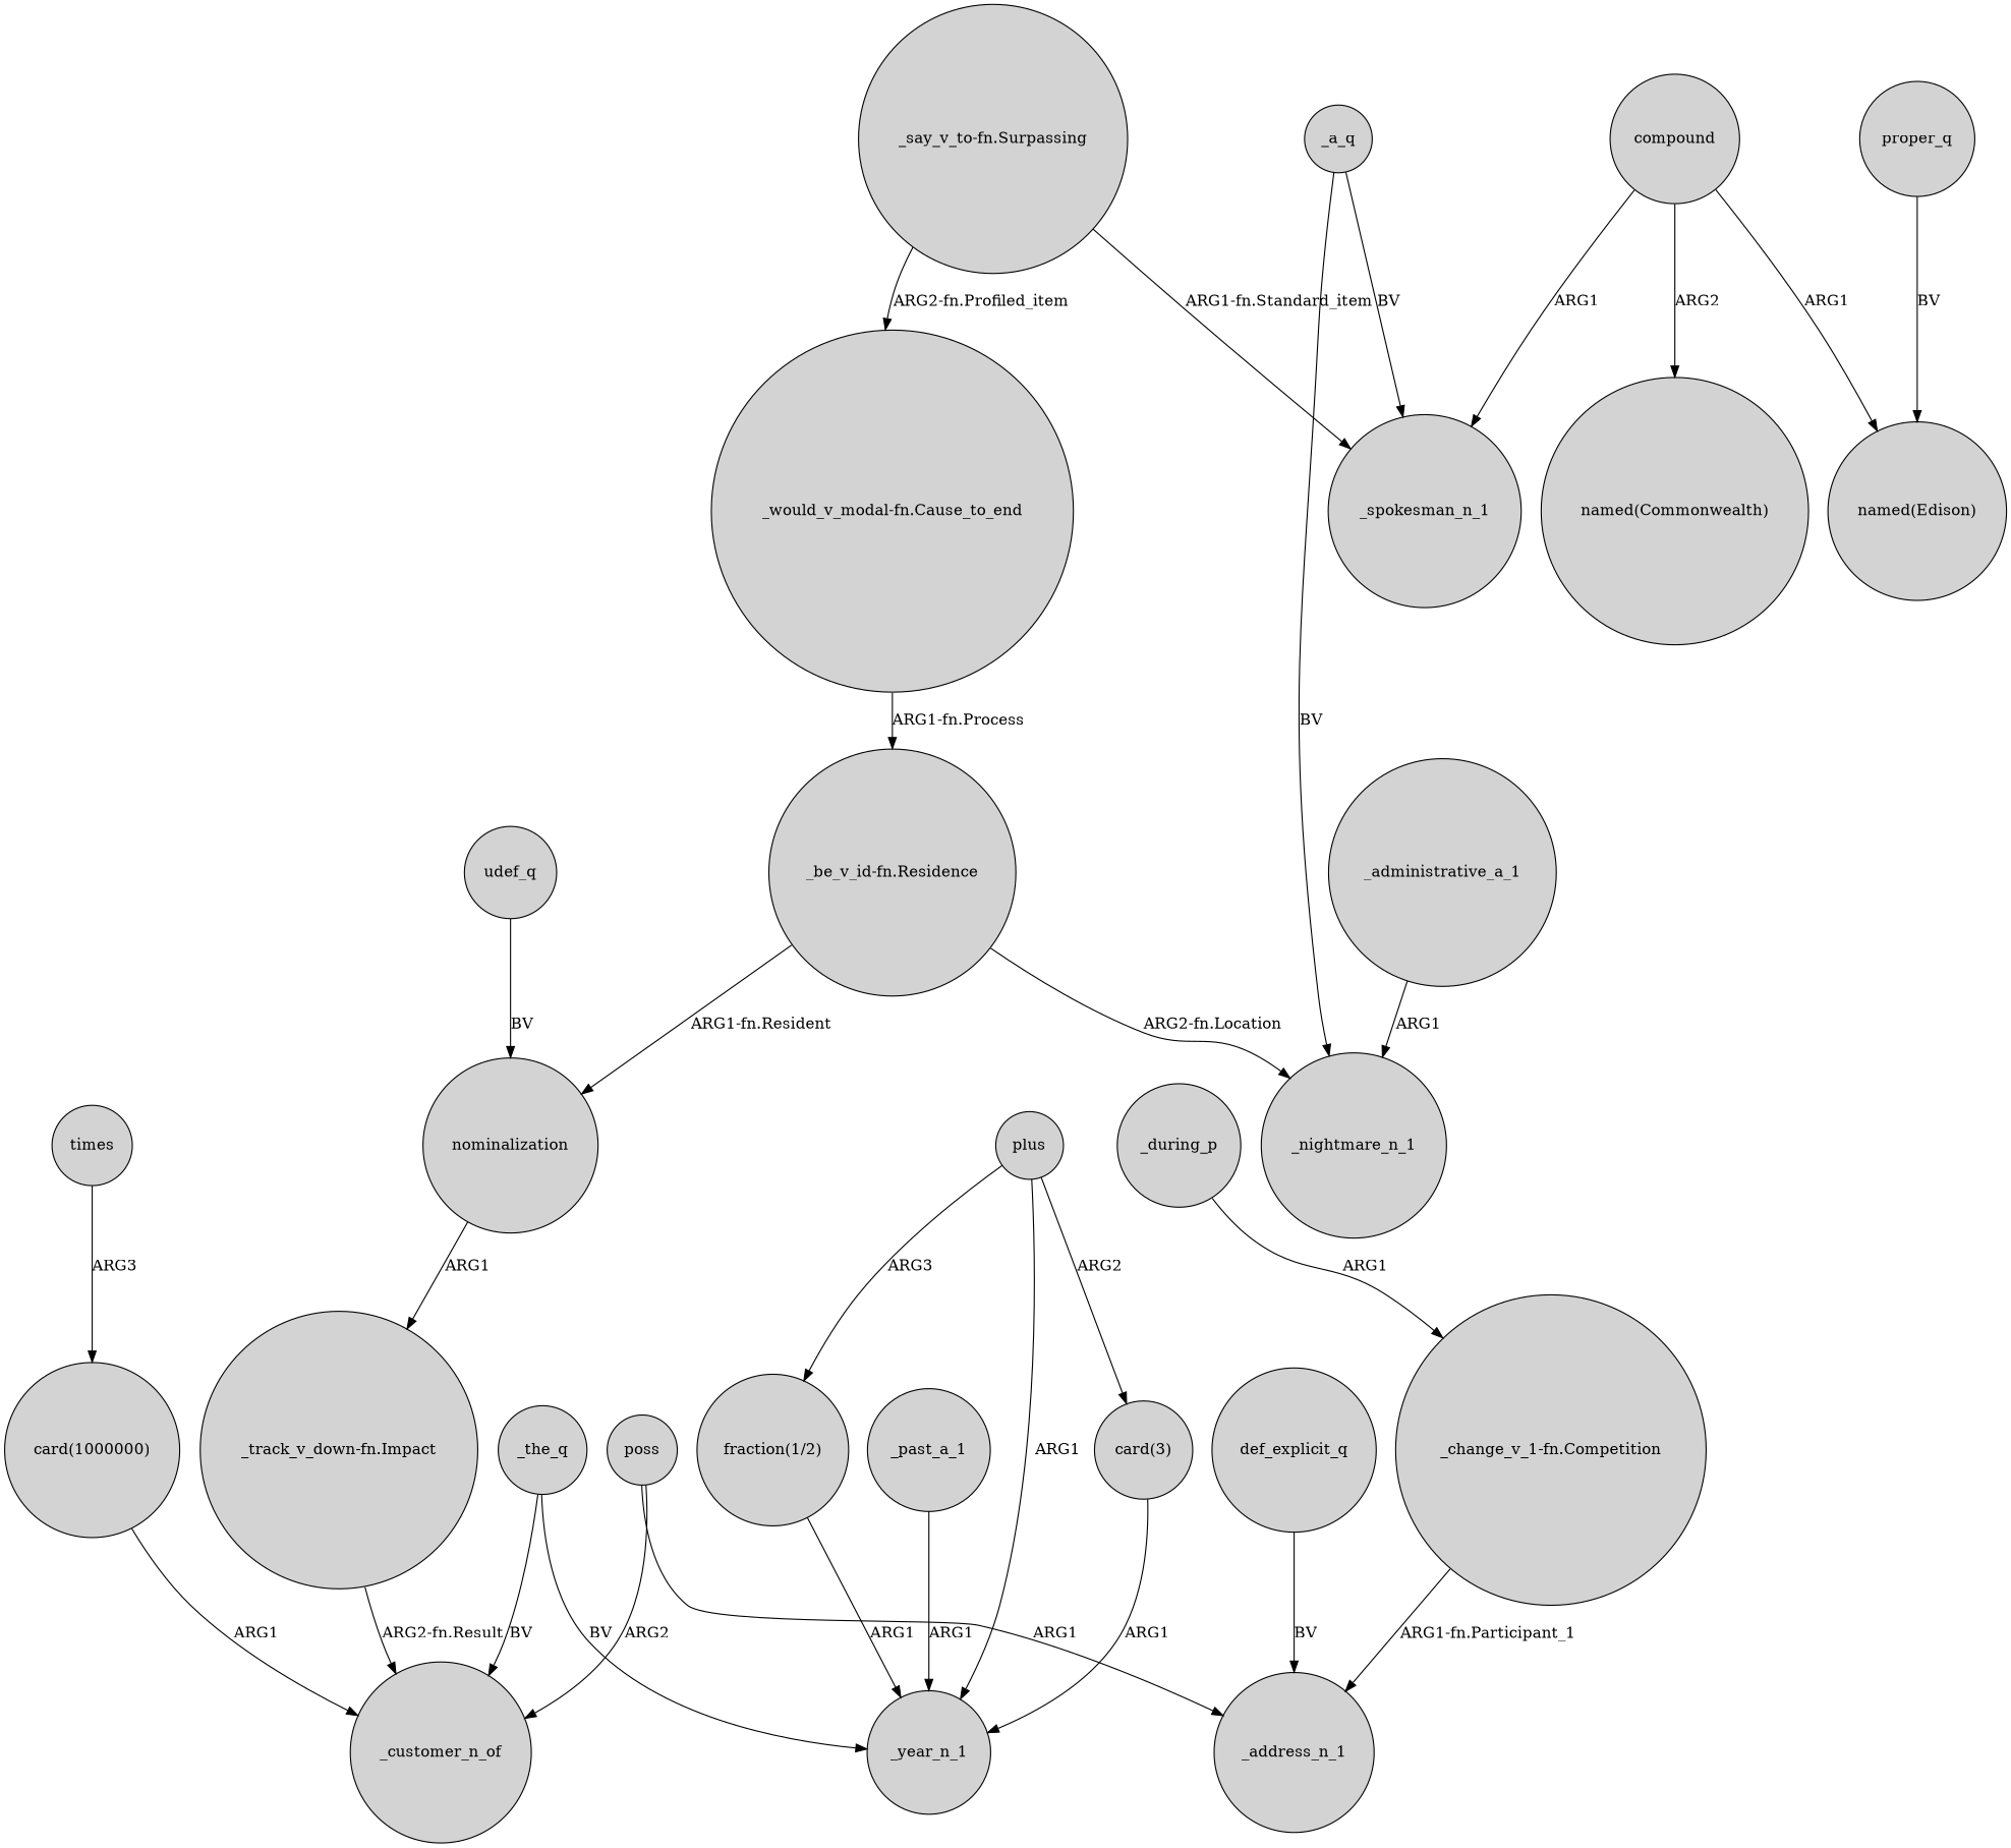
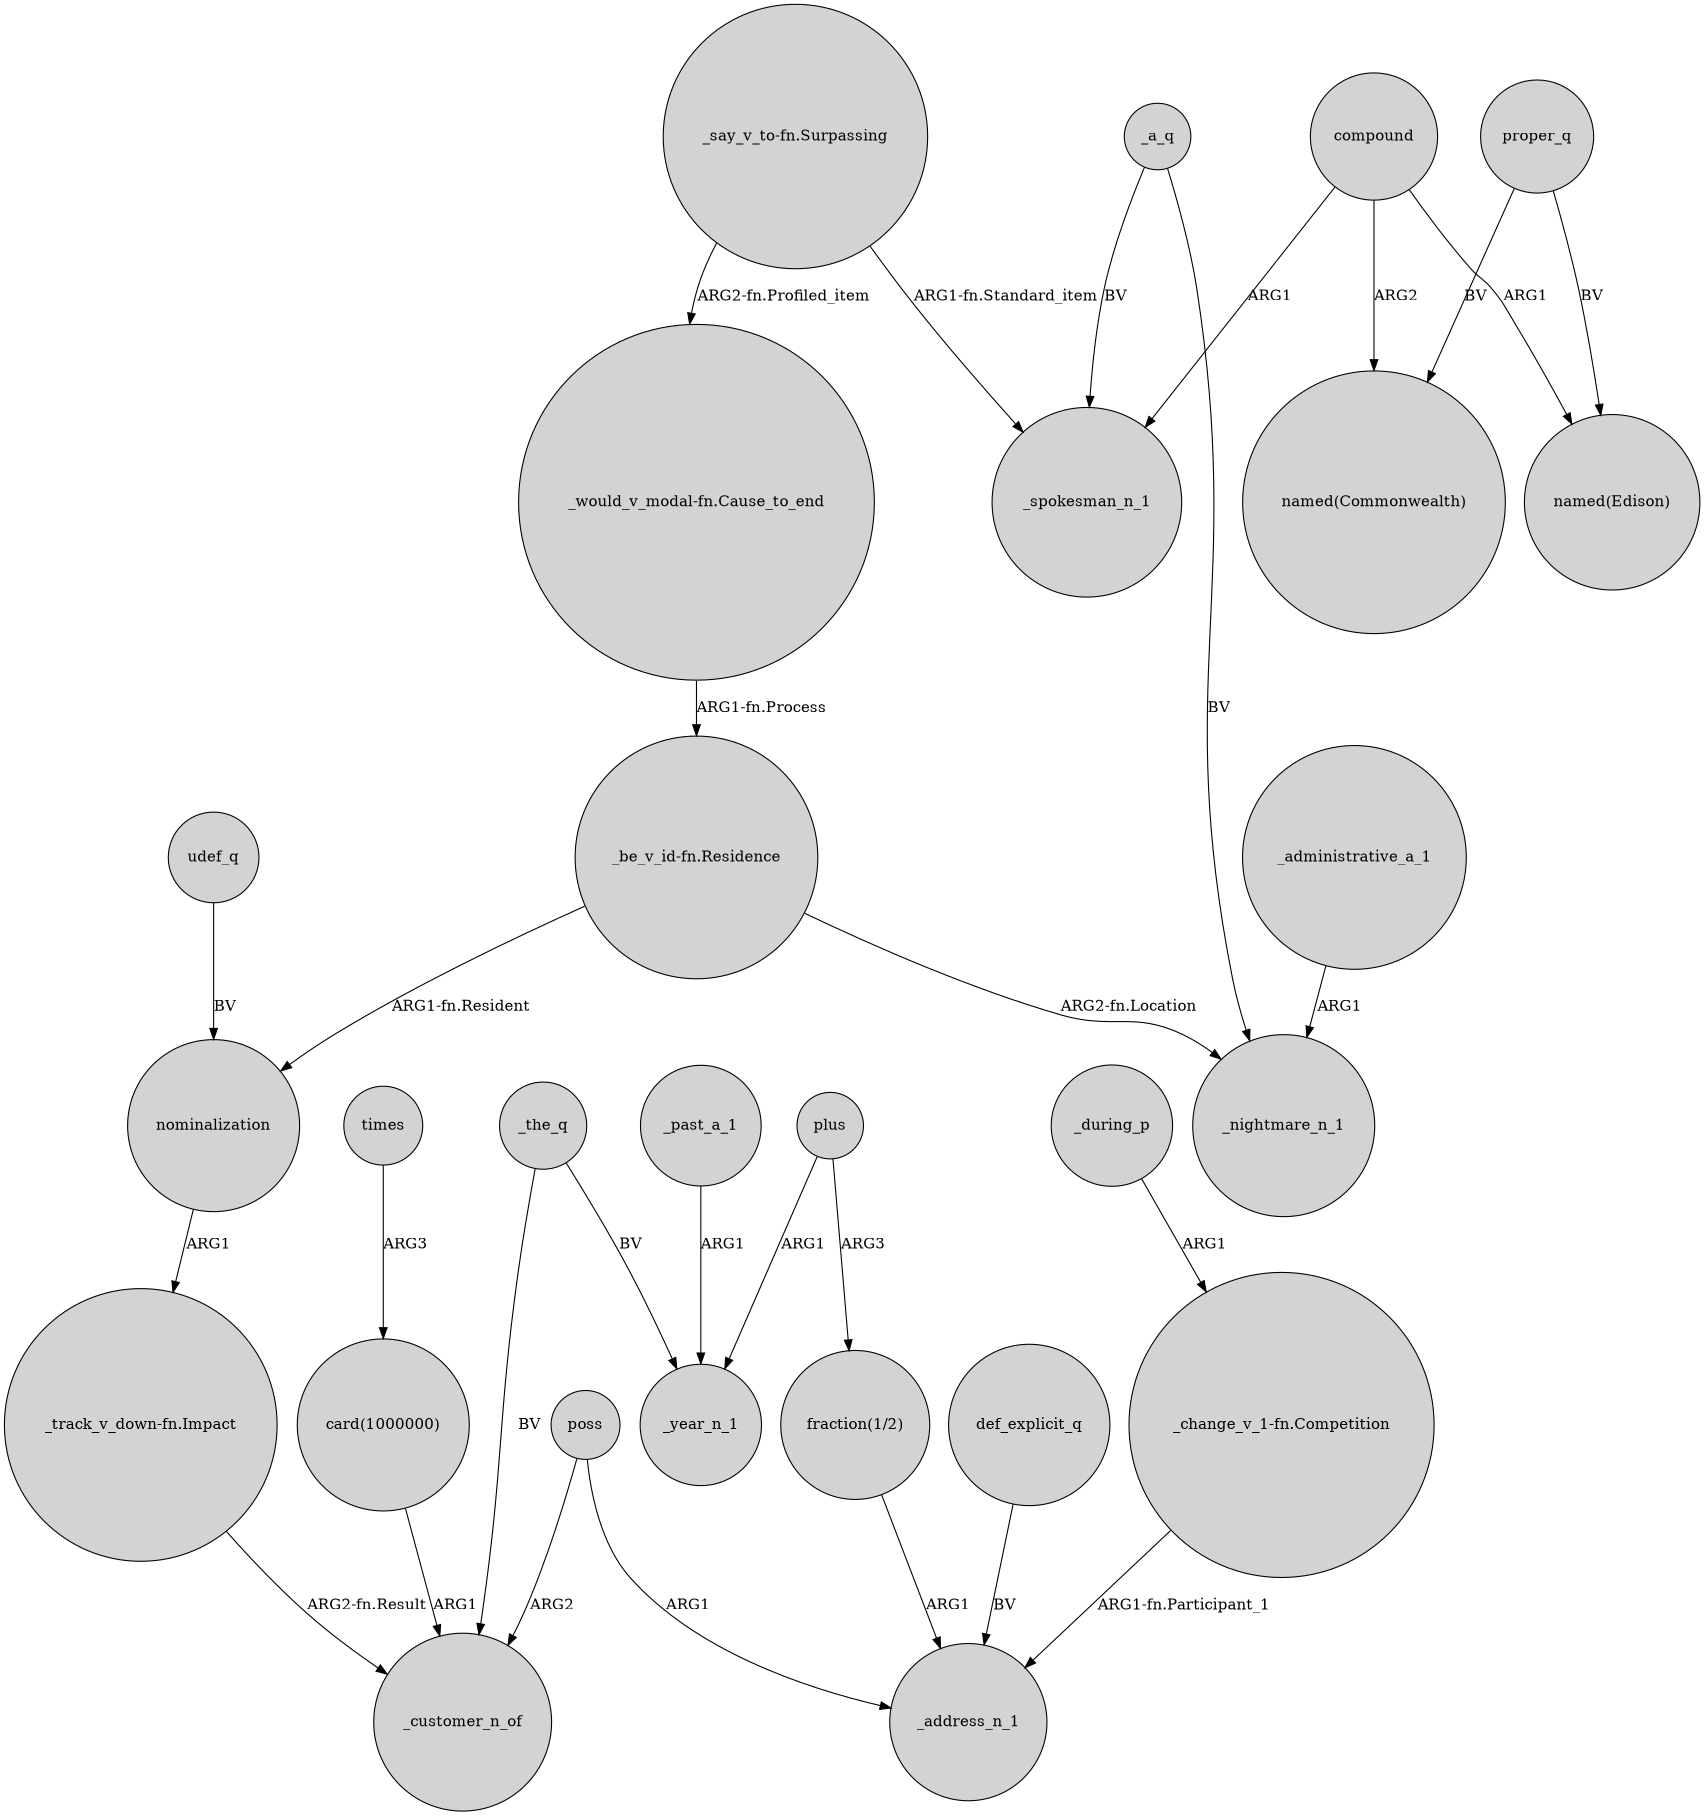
  digraph {
    node [shape=circle style=filled]
    "_be_v_id-fn.Residence"
    nominalization
    _nightmare_n_1
    "_track_v_down-fn.Impact"
    _customer_n_of
    _administrative_a_1
    "card(1000000)"
    _the_q
    _year_n_1
    plus
-   "card(3)"
    "fraction(1/2)"
    proper_q
    "named(Edison)"
    "named(Commonwealth)"
    _a_q
    _spokesman_n_1
    "_say_v_to-fn.Surpassing"
    "_would_v_modal-fn.Cause_to_end"
    def_explicit_q
    _address_n_1
    poss
    "_change_v_1-fn.Competition"
    _past_a_1
    _during_p
    udef_q
    compound
    times
    "_be_v_id-fn.Residence" -> nominalization [label="ARG1-fn.Resident"]
    "_be_v_id-fn.Residence" -> _nightmare_n_1 [label="ARG2-fn.Location"]
    nominalization -> "_track_v_down-fn.Impact" [label=ARG1]
    "_track_v_down-fn.Impact" -> _customer_n_of [label="ARG2-fn.Result"]
    _administrative_a_1 -> _nightmare_n_1 [label=ARG1]
    "card(1000000)" -> _customer_n_of [label=ARG1]
    _the_q -> _customer_n_of [label=BV]
    _the_q -> _year_n_1 [label=BV]
    plus -> _year_n_1 [label=ARG1]
-   plus -> "card(3)" [label=ARG2]
    plus -> "fraction(1/2)" [label=ARG3]
-   "card(3)" -> _year_n_1 [label=ARG1]
-   "fraction(1/2)" -> _year_n_1 [label=ARG1]
+   "fraction(1/2)" -> _address_n_1 [label=ARG1]
    proper_q -> "named(Edison)" [label=BV]
+   proper_q -> "named(Commonwealth)" [label=BV]
    _a_q -> _nightmare_n_1 [label=BV]
    _a_q -> _spokesman_n_1 [label=BV]
    "_say_v_to-fn.Surpassing" -> _spokesman_n_1 [label="ARG1-fn.Standard_item"]
    "_say_v_to-fn.Surpassing" -> "_would_v_modal-fn.Cause_to_end" [label="ARG2-fn.Profiled_item"]
    "_would_v_modal-fn.Cause_to_end" -> "_be_v_id-fn.Residence" [label="ARG1-fn.Process"]
    def_explicit_q -> _address_n_1 [label=BV]
    poss -> _customer_n_of [label=ARG2]
    poss -> _address_n_1 [label=ARG1]
    "_change_v_1-fn.Competition" -> _address_n_1 [label="ARG1-fn.Participant_1"]
    _past_a_1 -> _year_n_1 [label=ARG1]
    _during_p -> "_change_v_1-fn.Competition" [label=ARG1]
    udef_q -> nominalization [label=BV]
    compound -> "named(Edison)" [label=ARG1]
    compound -> "named(Commonwealth)" [label=ARG2]
    compound -> _spokesman_n_1 [label=ARG1]
    times -> "card(1000000)" [label=ARG3]
  }
